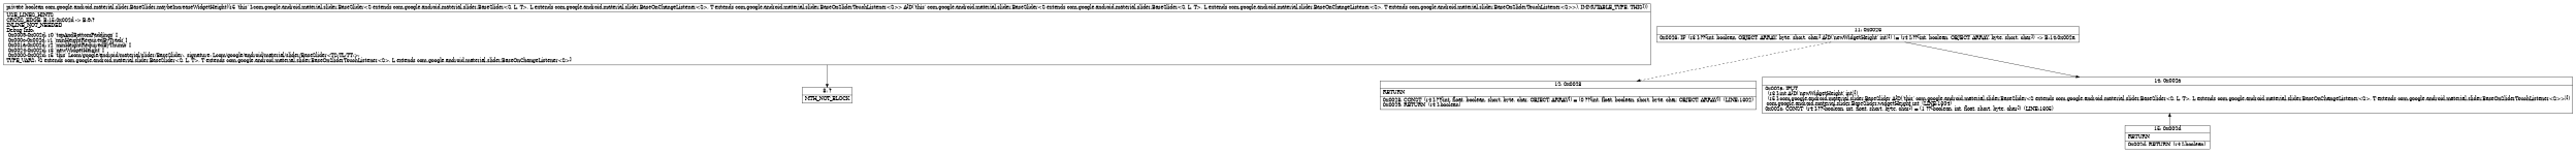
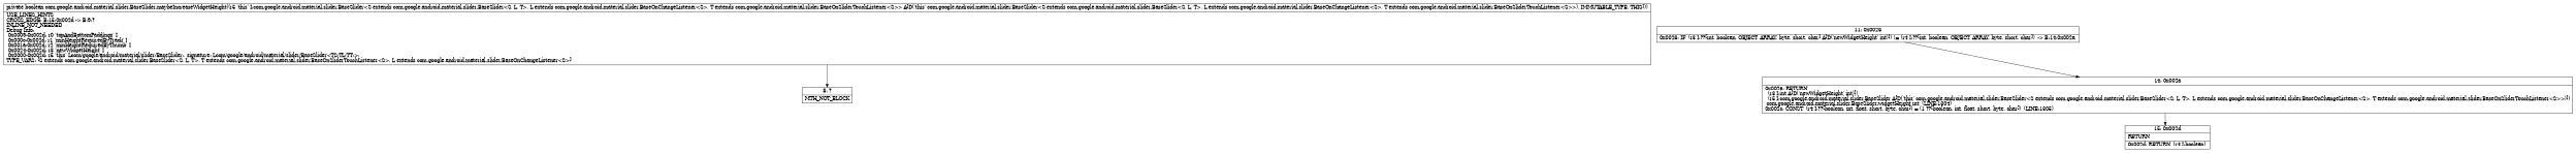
  digraph {
    node [shape=record]
    n1 [label="{8\:\ ?|MTH_NOT_BLOCK\l}"]
    n2 [label="{11\:\ 0x0026|0x0026: IF  (r3 I:??[int, boolean, OBJECT, ARRAY, byte, short, char] A[D('newWidgetHeight' int)]) != (r4 I:??[int, boolean, OBJECT, ARRAY, byte, short, char])  \-\> B:14:0x002a \l}"]
-   n3 [label="{12\:\ 0x0028|RETURN\l|0x0028: CONST  (r4 I:??[int, float, boolean, short, byte, char, OBJECT, ARRAY]) = (0 ??[int, float, boolean, short, byte, char, OBJECT, ARRAY])  (LINE:1302)\l0x0029: RETURN  (r4 I:boolean) \l}"]
-   n4 [label="{14\:\ 0x002a|0x002a: IPUT  \l  (r3 I:int A[D('newWidgetHeight' int)])\l  (r5 I:com.google.android.material.slider.BaseSlider A[D('this' com.google.android.material.slider.BaseSlider\<S extends com.google.android.material.slider.BaseSlider\<S, L, T\>, L extends com.google.android.material.slider.BaseOnChangeListener\<S\>, T extends com.google.android.material.slider.BaseOnSliderTouchListener\<S\>\>)])\l com.google.android.material.slider.BaseSlider.widgetHeight int  (LINE:1304)\l0x002c: CONST  (r4 I:??[boolean, int, float, short, byte, char]) = (1 ??[boolean, int, float, short, byte, char])  (LINE:1305)\l}"]
+   n4 [label="{14\:\ 0x002a|0x002a: RETURN  \l  (r3 I:int A[D('newWidgetHeight' int)])\l  (r5 I:com.google.android.material.slider.BaseSlider A[D('this' com.google.android.material.slider.BaseSlider\<S extends com.google.android.material.slider.BaseSlider\<S, L, T\>, L extends com.google.android.material.slider.BaseOnChangeListener\<S\>, T extends com.google.android.material.slider.BaseOnSliderTouchListener\<S\>\>)])\l com.google.android.material.slider.BaseSlider.widgetHeight int  (LINE:1304)\l0x002c: CONST  (r4 I:??[boolean, int, float, short, byte, char]) = (1 ??[boolean, int, float, short, byte, char])  (LINE:1305)\l}"]
    n5 [label="{15\:\ 0x002d|RETURN\l|0x002d: RETURN  (r4 I:boolean) \l}"]
    n6 [label="{private boolean com.google.android.material.slider.BaseSlider.maybeIncreaseWidgetHeight((r5 'this' I:com.google.android.material.slider.BaseSlider\<S extends com.google.android.material.slider.BaseSlider\<S, L, T\>, L extends com.google.android.material.slider.BaseOnChangeListener\<S\>, T extends com.google.android.material.slider.BaseOnSliderTouchListener\<S\>\> A[D('this' com.google.android.material.slider.BaseSlider\<S extends com.google.android.material.slider.BaseSlider\<S, L, T\>, L extends com.google.android.material.slider.BaseOnChangeListener\<S\>, T extends com.google.android.material.slider.BaseOnSliderTouchListener\<S\>\>), IMMUTABLE_TYPE, THIS]))  | USE_LINES_HINTS\lCROSS_EDGE: B:15:0x002d \-\> B:9:?\lINLINE_NOT_NEEDED\lDebug Info:\l  0x0009\-0x002d: r0 'topAndBottomPaddings' I\l  0x000c\-0x002d: r1 'minHeightRequiredByTrack' I\l  0x001a\-0x002d: r2 'minHeightRequiredByThumb' I\l  0x0024\-0x002d: r3 'newWidgetHeight' I\l  0x0000\-0x002d: r5 'this' Lcom\/google\/android\/material\/slider\/BaseSlider;, signature: Lcom\/google\/android\/material\/slider\/BaseSlider\<TS;TL;TT;\>;\lTYPE_VARS: [S extends com.google.android.material.slider.BaseSlider\<S, L, T\>, T extends com.google.android.material.slider.BaseOnSliderTouchListener\<S\>, L extends com.google.android.material.slider.BaseOnChangeListener\<S\>]\l}"]
-   n2 -> n3 [style=dashed]
    n2 -> n4
-   n5 -> n4
+   n4 -> n5
    n6 -> n1
  }
